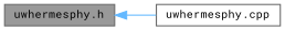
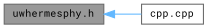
  digraph {
    rankdir=LR
    fontname="Roboto Mono"
    node [fontname="Roboto Mono" fontsize=10 shape=box style=filled]
    n1 [color=gray40 fillcolor=grey60 fontcolor=black height=0.2 label="uwhermesphy.h" width=0.4]
-   n2 [color=grey40 fillcolor=white height=0.2 label="uwhermesphy.cpp" width=0.4]
+   n2 [color=grey40 fillcolor=white height=0.2 label="cpp.cpp" width=0.4]
    n1 -> n2 [color=steelblue1 dir=back fontname="Roboto Mono" fontsize=10 labelfontname=Helvetica labelfontsize=10 style=solid]
  }
